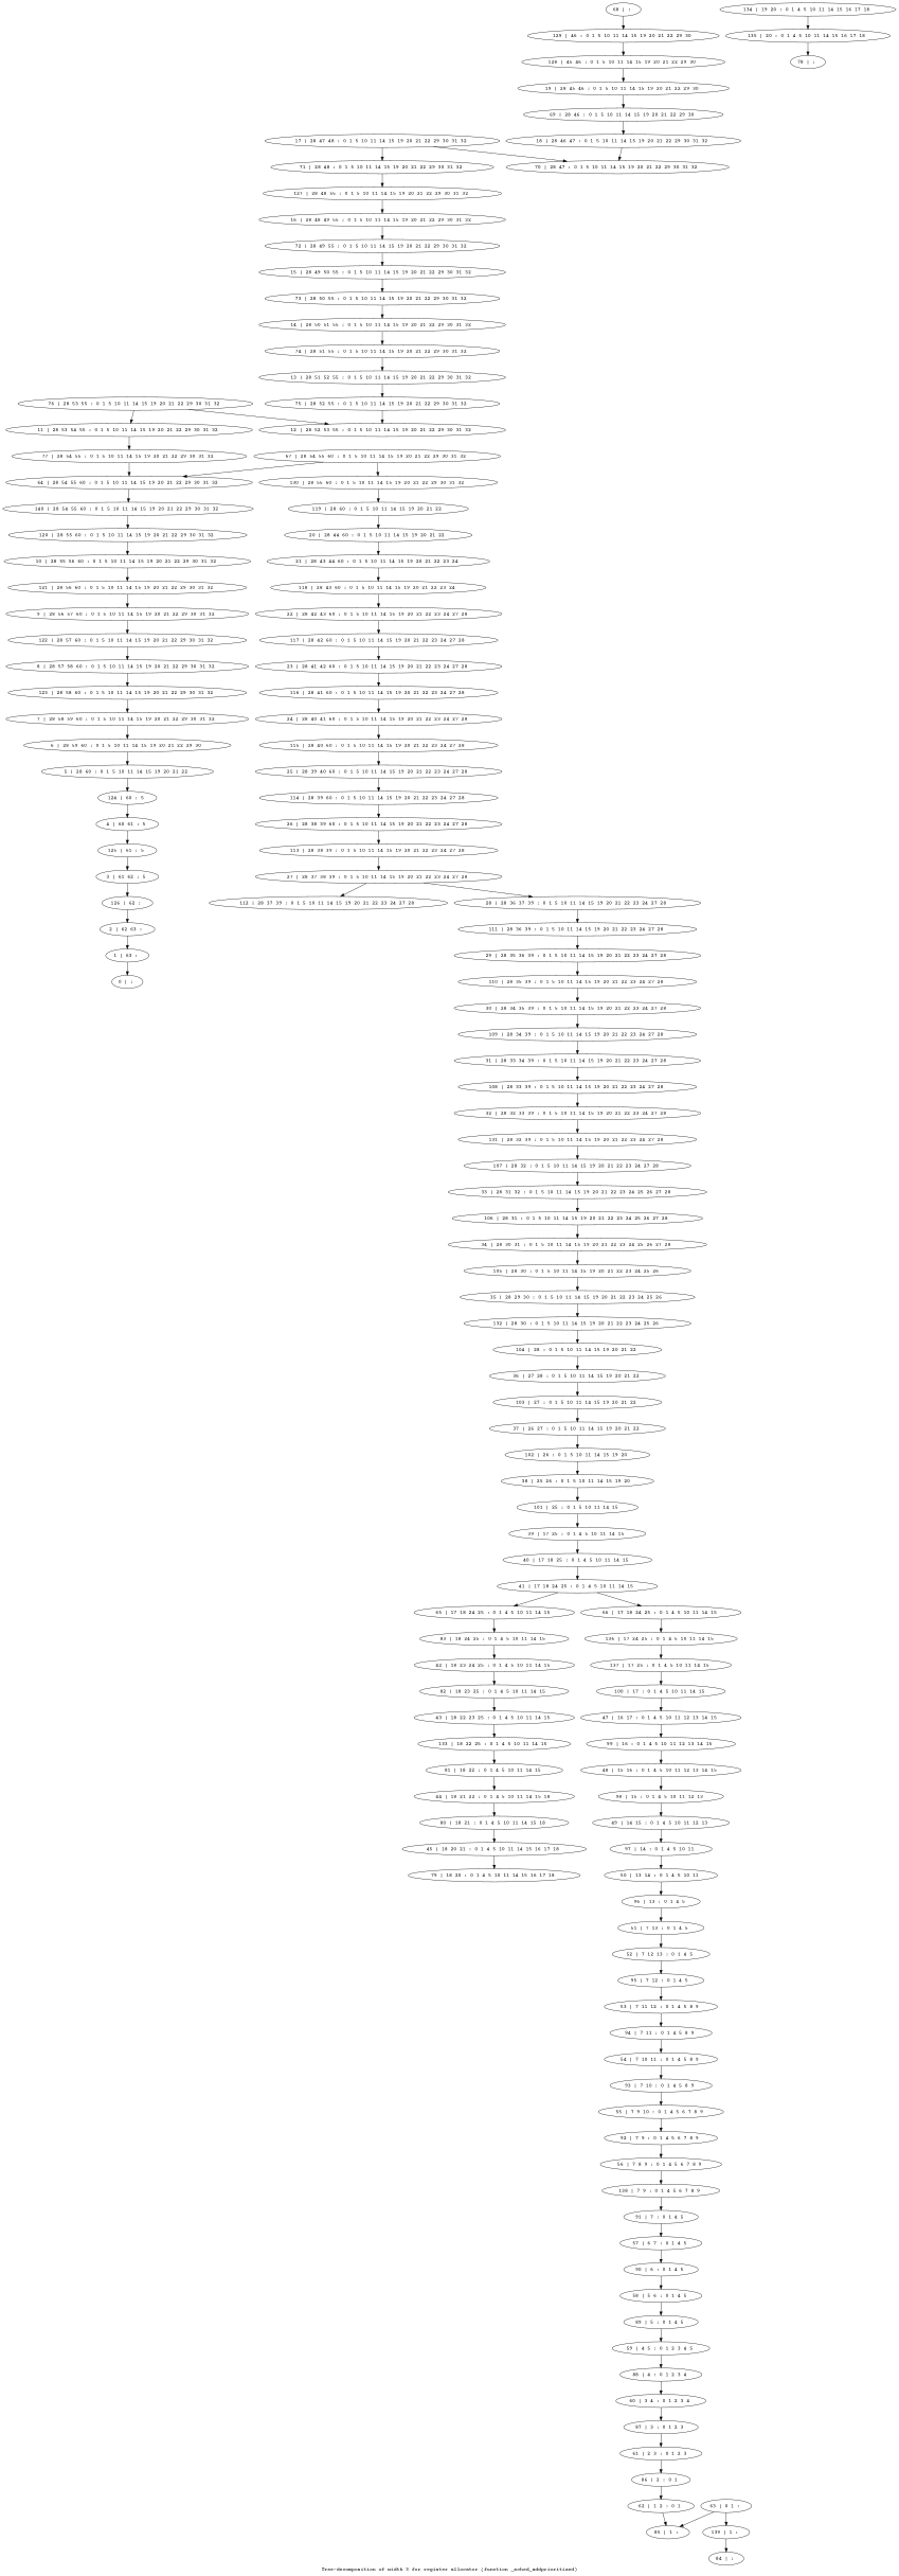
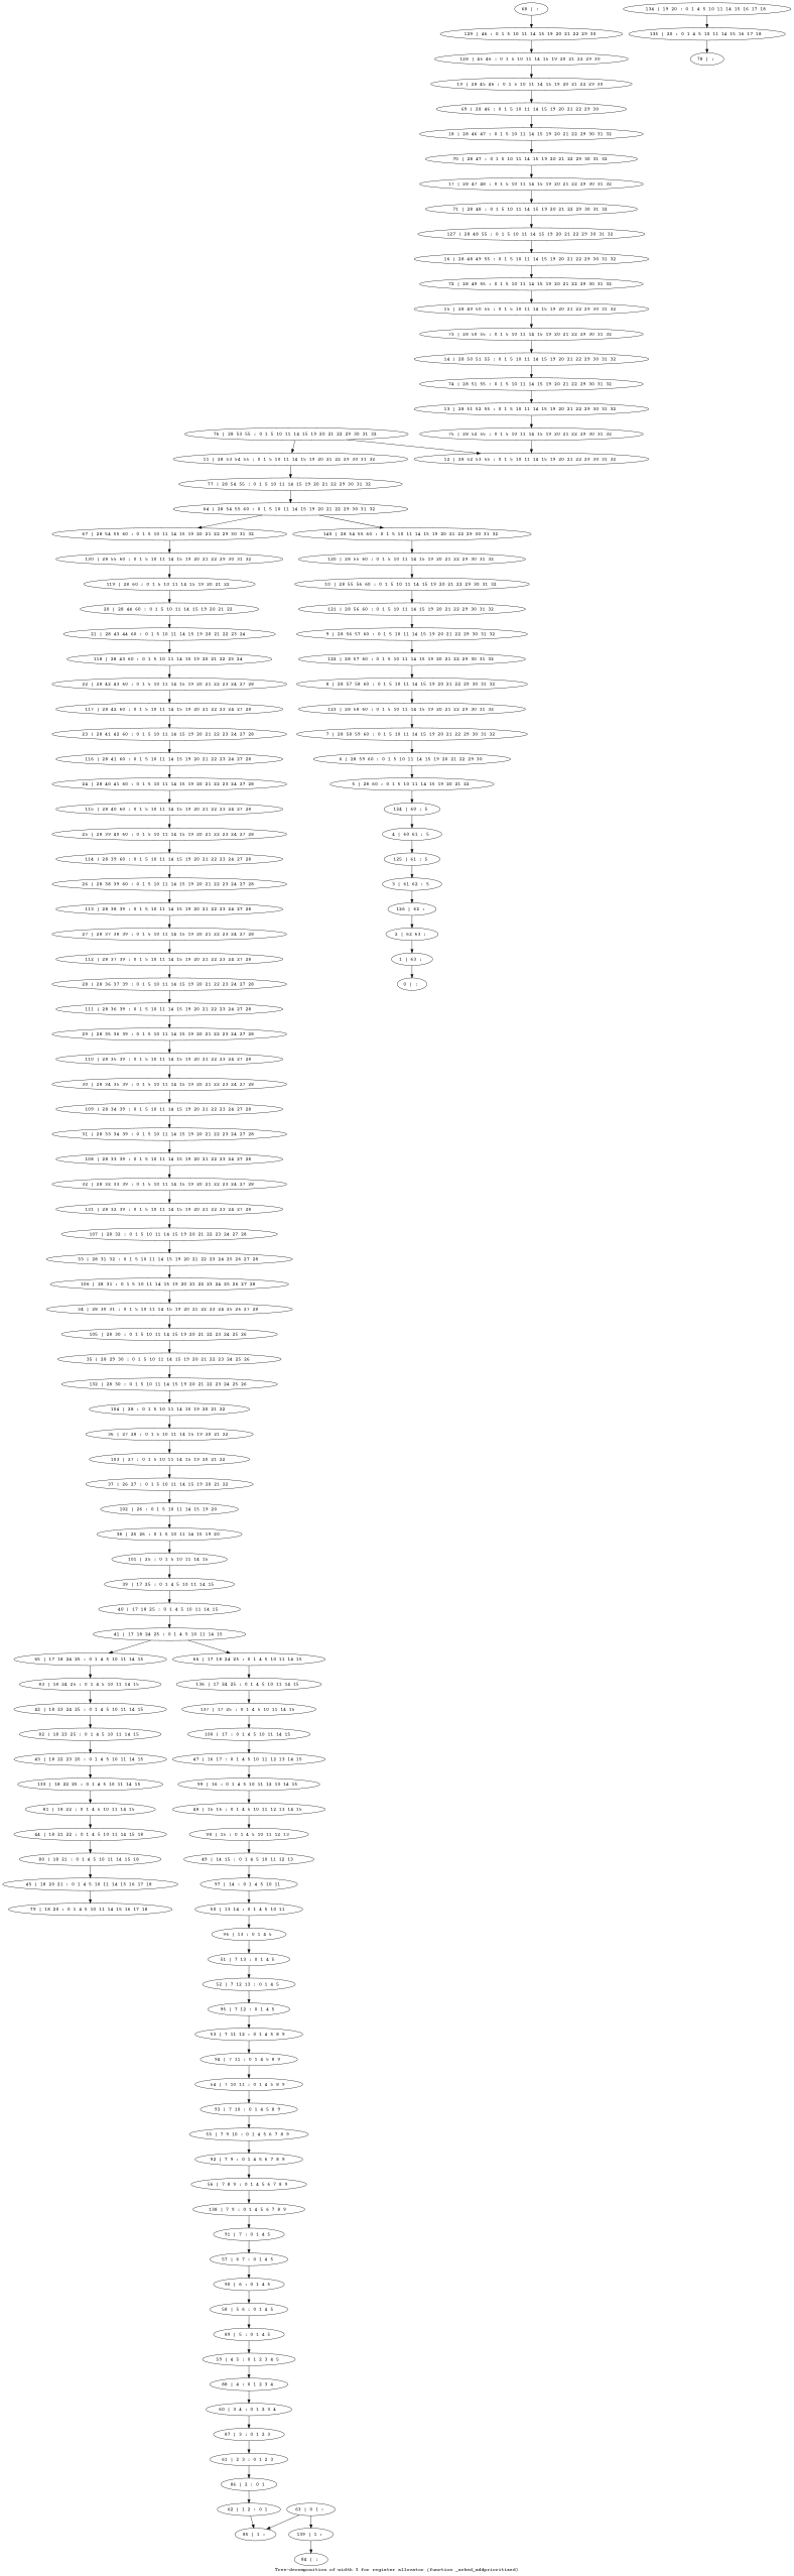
  digraph {
    fontname="Courier Prime"
    label="Tree-decomposition of width 3 for register allocator (function _sched_addprioritized)"
    node [fontname="Courier Prime"]
    edge [fontname="Courier Prime"]
    n1 [label="0 | : "]
    n2 [label="1 | 63 : "]
    n3 [label="2 | 62 63 : "]
    n4 [label="3 | 61 62 : 5 "]
    n5 [label="126 | 62 : "]
    n6 [label="4 | 60 61 : 5 "]
    n7 [label="125 | 61 : 5 "]
    n8 [label="5 | 28 60 : 0 1 5 10 11 14 15 19 20 21 22 "]
    n9 [label="124 | 60 : 5 "]
    n10 [label="6 | 28 59 60 : 0 1 5 10 11 14 15 19 20 21 22 29 30 "]
    n11 [label="7 | 28 58 59 60 : 0 1 5 10 11 14 15 19 20 21 22 29 30 31 32 "]
    n12 [label="8 | 28 57 58 60 : 0 1 5 10 11 14 15 19 20 21 22 29 30 31 32 "]
    n13 [label="123 | 28 58 60 : 0 1 5 10 11 14 15 19 20 21 22 29 30 31 32 "]
    n14 [label="9 | 28 56 57 60 : 0 1 5 10 11 14 15 19 20 21 22 29 30 31 32 "]
    n15 [label="122 | 28 57 60 : 0 1 5 10 11 14 15 19 20 21 22 29 30 31 32 "]
    n16 [label="10 | 28 55 56 60 : 0 1 5 10 11 14 15 19 20 21 22 29 30 31 32 "]
    n17 [label="121 | 28 56 60 : 0 1 5 10 11 14 15 19 20 21 22 29 30 31 32 "]
    n18 [label="11 | 28 53 54 55 : 0 1 5 10 11 14 15 19 20 21 22 29 30 31 32 "]
    n19 [label="77 | 28 54 55 : 0 1 5 10 11 14 15 19 20 21 22 29 30 31 32 "]
    n20 [label="64 | 28 54 55 60 : 0 1 5 10 11 14 15 19 20 21 22 29 30 31 32 "]
    n21 [label="12 | 28 52 53 55 : 0 1 5 10 11 14 15 19 20 21 22 29 30 31 32 "]
    n22 [label="76 | 28 53 55 : 0 1 5 10 11 14 15 19 20 21 22 29 30 31 32 "]
    n23 [label="13 | 28 51 52 55 : 0 1 5 10 11 14 15 19 20 21 22 29 30 31 32 "]
    n24 [label="75 | 28 52 55 : 0 1 5 10 11 14 15 19 20 21 22 29 30 31 32 "]
    n25 [label="14 | 28 50 51 55 : 0 1 5 10 11 14 15 19 20 21 22 29 30 31 32 "]
    n26 [label="74 | 28 51 55 : 0 1 5 10 11 14 15 19 20 21 22 29 30 31 32 "]
    n27 [label="15 | 28 49 50 55 : 0 1 5 10 11 14 15 19 20 21 22 29 30 31 32 "]
    n28 [label="73 | 28 50 55 : 0 1 5 10 11 14 15 19 20 21 22 29 30 31 32 "]
    n29 [label="16 | 28 48 49 55 : 0 1 5 10 11 14 15 19 20 21 22 29 30 31 32 "]
    n30 [label="72 | 28 49 55 : 0 1 5 10 11 14 15 19 20 21 22 29 30 31 32 "]
    n31 [label="17 | 28 47 48 : 0 1 5 10 11 14 15 19 20 21 22 29 30 31 32 "]
    n32 [label="71 | 28 48 : 0 1 5 10 11 14 15 19 20 21 22 29 30 31 32 "]
    n33 [label="127 | 28 48 55 : 0 1 5 10 11 14 15 19 20 21 22 29 30 31 32 "]
    n34 [label="18 | 28 46 47 : 0 1 5 10 11 14 15 19 20 21 22 29 30 31 32 "]
    n35 [label="70 | 28 47 : 0 1 5 10 11 14 15 19 20 21 22 29 30 31 32 "]
    n36 [label="19 | 28 45 46 : 0 1 5 10 11 14 15 19 20 21 22 29 30 "]
    n37 [label="69 | 28 46 : 0 1 5 10 11 14 15 19 20 21 22 29 30 "]
    n38 [label="20 | 28 44 60 : 0 1 5 10 11 14 15 19 20 21 22 "]
    n39 [label="21 | 28 43 44 60 : 0 1 5 10 11 14 15 19 20 21 22 23 24 "]
    n40 [label="118 | 28 43 60 : 0 1 5 10 11 14 15 19 20 21 22 23 24 "]
    n41 [label="22 | 28 42 43 60 : 0 1 5 10 11 14 15 19 20 21 22 23 24 27 28 "]
    n42 [label="117 | 28 42 60 : 0 1 5 10 11 14 15 19 20 21 22 23 24 27 28 "]
    n43 [label="23 | 28 41 42 60 : 0 1 5 10 11 14 15 19 20 21 22 23 24 27 28 "]
    n44 [label="116 | 28 41 60 : 0 1 5 10 11 14 15 19 20 21 22 23 24 27 28 "]
    n45 [label="24 | 28 40 41 60 : 0 1 5 10 11 14 15 19 20 21 22 23 24 27 28 "]
    n46 [label="115 | 28 40 60 : 0 1 5 10 11 14 15 19 20 21 22 23 24 27 28 "]
    n47 [label="25 | 28 39 40 60 : 0 1 5 10 11 14 15 19 20 21 22 23 24 27 28 "]
    n48 [label="114 | 28 39 60 : 0 1 5 10 11 14 15 19 20 21 22 23 24 27 28 "]
    n49 [label="26 | 28 38 39 60 : 0 1 5 10 11 14 15 19 20 21 22 23 24 27 28 "]
    n50 [label="113 | 28 38 39 : 0 1 5 10 11 14 15 19 20 21 22 23 24 27 28 "]
    n51 [label="27 | 28 37 38 39 : 0 1 5 10 11 14 15 19 20 21 22 23 24 27 28 "]
    n52 [label="112 | 28 37 39 : 0 1 5 10 11 14 15 19 20 21 22 23 24 27 28 "]
    n53 [label="28 | 28 36 37 39 : 0 1 5 10 11 14 15 19 20 21 22 23 24 27 28 "]
    n54 [label="111 | 28 36 39 : 0 1 5 10 11 14 15 19 20 21 22 23 24 27 28 "]
    n55 [label="29 | 28 35 36 39 : 0 1 5 10 11 14 15 19 20 21 22 23 24 27 28 "]
    n56 [label="110 | 28 35 39 : 0 1 5 10 11 14 15 19 20 21 22 23 24 27 28 "]
    n57 [label="30 | 28 34 35 39 : 0 1 5 10 11 14 15 19 20 21 22 23 24 27 28 "]
    n58 [label="109 | 28 34 39 : 0 1 5 10 11 14 15 19 20 21 22 23 24 27 28 "]
    n59 [label="31 | 28 33 34 39 : 0 1 5 10 11 14 15 19 20 21 22 23 24 27 28 "]
    n60 [label="108 | 28 33 39 : 0 1 5 10 11 14 15 19 20 21 22 23 24 27 28 "]
    n61 [label="32 | 28 32 33 39 : 0 1 5 10 11 14 15 19 20 21 22 23 24 27 28 "]
    n62 [label="131 | 28 32 39 : 0 1 5 10 11 14 15 19 20 21 22 23 24 27 28 "]
    n63 [label="107 | 28 32 : 0 1 5 10 11 14 15 19 20 21 22 23 24 27 28 "]
    n64 [label="33 | 28 31 32 : 0 1 5 10 11 14 15 19 20 21 22 23 24 25 26 27 28 "]
    n65 [label="106 | 28 31 : 0 1 5 10 11 14 15 19 20 21 22 23 24 25 26 27 28 "]
    n66 [label="34 | 28 30 31 : 0 1 5 10 11 14 15 19 20 21 22 23 24 25 26 27 28 "]
    n67 [label="105 | 28 30 : 0 1 5 10 11 14 15 19 20 21 22 23 24 25 26 "]
    n68 [label="35 | 28 29 30 : 0 1 5 10 11 14 15 19 20 21 22 23 24 25 26 "]
    n69 [label="132 | 28 30 : 0 1 5 10 11 14 15 19 20 21 22 23 24 25 26 "]
    n70 [label="104 | 28 : 0 1 5 10 11 14 15 19 20 21 22 "]
    n71 [label="36 | 27 28 : 0 1 5 10 11 14 15 19 20 21 22 "]
    n72 [label="103 | 27 : 0 1 5 10 11 14 15 19 20 21 22 "]
    n73 [label="37 | 26 27 : 0 1 5 10 11 14 15 19 20 21 22 "]
    n74 [label="102 | 26 : 0 1 5 10 11 14 15 19 20 "]
    n75 [label="38 | 25 26 : 0 1 5 10 11 14 15 19 20 "]
    n76 [label="101 | 25 : 0 1 5 10 11 14 15 "]
    n77 [label="39 | 17 25 : 0 1 4 5 10 11 14 15 "]
    n78 [label="40 | 17 18 25 : 0 1 4 5 10 11 14 15 "]
    n79 [label="41 | 17 18 24 25 : 0 1 4 5 10 11 14 15 "]
    n80 [label="65 | 17 18 24 25 : 0 1 4 5 10 11 14 15 "]
    n81 [label="66 | 17 18 24 25 : 0 1 4 5 10 11 14 15 "]
    n82 [label="83 | 18 24 25 : 0 1 4 5 10 11 14 15 "]
    n83 [label="136 | 17 24 25 : 0 1 4 5 10 11 14 15 "]
    n84 [label="42 | 18 23 24 25 : 0 1 4 5 10 11 14 15 "]
    n85 [label="82 | 18 23 25 : 0 1 4 5 10 11 14 15 "]
    n86 [label="43 | 18 22 23 25 : 0 1 4 5 10 11 14 15 "]
    n87 [label="133 | 18 22 25 : 0 1 4 5 10 11 14 15 "]
    n88 [label="81 | 18 22 : 0 1 4 5 10 11 14 15 "]
    n89 [label="44 | 18 21 22 : 0 1 4 5 10 11 14 15 18 "]
    n90 [label="80 | 18 21 : 0 1 4 5 10 11 14 15 18 "]
    n91 [label="45 | 18 20 21 : 0 1 4 5 10 11 14 15 16 17 18 "]
    n92 [label="79 | 18 20 : 0 1 4 5 10 11 14 15 16 17 18 "]
    n93 [label="134 | 19 20 : 0 1 4 5 10 11 14 15 16 17 18 "]
    n94 [label="135 | 20 : 0 1 4 5 10 11 14 15 16 17 18 "]
    n95 [label="47 | 16 17 : 0 1 4 5 10 11 12 13 14 15 "]
    n96 [label="99 | 16 : 0 1 4 5 10 11 12 13 14 15 "]
    n97 [label="48 | 15 16 : 0 1 4 5 10 11 12 13 14 15 "]
    n98 [label="98 | 15 : 0 1 4 5 10 11 12 13 "]
    n99 [label="49 | 14 15 : 0 1 4 5 10 11 12 13 "]
    n100 [label="97 | 14 : 0 1 4 5 10 11 "]
    n101 [label="50 | 13 14 : 0 1 4 5 10 11 "]
    n102 [label="96 | 13 : 0 1 4 5 "]
    n103 [label="51 | 7 13 : 0 1 4 5 "]
    n104 [label="52 | 7 12 13 : 0 1 4 5 "]
    n105 [label="95 | 7 12 : 0 1 4 5 "]
    n106 [label="53 | 7 11 12 : 0 1 4 5 8 9 "]
    n107 [label="94 | 7 11 : 0 1 4 5 8 9 "]
    n108 [label="54 | 7 10 11 : 0 1 4 5 8 9 "]
    n109 [label="93 | 7 10 : 0 1 4 5 8 9 "]
    n110 [label="55 | 7 9 10 : 0 1 4 5 6 7 8 9 "]
    n111 [label="92 | 7 9 : 0 1 4 5 6 7 8 9 "]
    n112 [label="56 | 7 8 9 : 0 1 4 5 6 7 8 9 "]
    n113 [label="138 | 7 9 : 0 1 4 5 6 7 8 9 "]
    n114 [label="91 | 7 : 0 1 4 5 "]
    n115 [label="57 | 6 7 : 0 1 4 5 "]
    n116 [label="90 | 6 : 0 1 4 5 "]
    n117 [label="58 | 5 6 : 0 1 4 5 "]
    n118 [label="89 | 5 : 0 1 4 5 "]
    n119 [label="59 | 4 5 : 0 1 2 3 4 5 "]
    n120 [label="88 | 4 : 0 1 2 3 4 "]
    n121 [label="60 | 3 4 : 0 1 2 3 4 "]
    n122 [label="87 | 3 : 0 1 2 3 "]
    n123 [label="61 | 2 3 : 0 1 2 3 "]
    n124 [label="86 | 2 : 0 1 "]
    n125 [label="62 | 1 2 : 0 1 "]
    n126 [label="85 | 1 : "]
    n127 [label="63 | 0 1 : "]
    n128 [label="139 | 1 : "]
    n129 [label="84 | : "]
    n130 [label="67 | 28 54 55 60 : 0 1 5 10 11 14 15 19 20 21 22 29 30 31 32 "]
    n131 [label="140 | 28 54 55 60 : 0 1 5 10 11 14 15 19 20 21 22 29 30 31 32 "]
    n132 [label="130 | 28 55 60 : 0 1 5 10 11 14 15 19 20 21 22 29 30 31 32 "]
    n133 [label="120 | 28 55 60 : 0 1 5 10 11 14 15 19 20 21 22 29 30 31 32 "]
    n134 [label="137 | 17 25 : 0 1 4 5 10 11 14 15 "]
    n135 [label="119 | 28 60 : 0 1 5 10 11 14 15 19 20 21 22 "]
    n136 [label="68 | : "]
    n137 [label="129 | 46 : 0 1 5 10 11 14 15 19 20 21 22 29 30 "]
    n138 [label="128 | 45 46 : 0 1 5 10 11 14 15 19 20 21 22 29 30 "]
    n139 [label="78 | : "]
    n140 [label="100 | 17 : 0 1 4 5 10 11 14 15 "]
    n2 -> n1
    n3 -> n2
    n4 -> n5
    n5 -> n3
    n6 -> n7
    n7 -> n4
    n8 -> n9
    n9 -> n6
    n10 -> n8
    n11 -> n10
    n12 -> n13
    n13 -> n11
    n14 -> n15
    n15 -> n12
    n16 -> n17
    n17 -> n14
    n18 -> n19
    n19 -> n20
-   n130 -> n20
+   n20 -> n130
    n20 -> n131
    n22 -> n18
    n22 -> n21
    n23 -> n24
    n24 -> n21
    n25 -> n26
    n26 -> n23
    n27 -> n28
    n28 -> n25
    n29 -> n30
    n30 -> n27
    n31 -> n32
    n32 -> n33
    n33 -> n29
    n34 -> n35
-   n31 -> n35
+   n35 -> n31
    n36 -> n37
    n37 -> n34
    n38 -> n39
    n39 -> n40
    n40 -> n41
    n41 -> n42
    n42 -> n43
    n43 -> n44
    n44 -> n45
    n45 -> n46
    n46 -> n47
    n47 -> n48
    n48 -> n49
    n49 -> n50
    n50 -> n51
    n51 -> n52
-   n51 -> n53
+   n52 -> n53
    n53 -> n54
    n54 -> n55
    n55 -> n56
    n56 -> n57
    n57 -> n58
    n58 -> n59
    n59 -> n60
    n60 -> n61
    n61 -> n62
    n62 -> n63
    n63 -> n64
    n64 -> n65
    n65 -> n66
    n66 -> n67
    n67 -> n68
    n68 -> n69
    n69 -> n70
    n70 -> n71
    n71 -> n72
    n72 -> n73
    n73 -> n74
    n74 -> n75
    n75 -> n76
    n76 -> n77
    n77 -> n78
    n78 -> n79
    n79 -> n80
    n79 -> n81
    n80 -> n82
    n81 -> n83
    n82 -> n84
    n83 -> n134
    n84 -> n85
    n85 -> n86
    n86 -> n87
    n87 -> n88
    n88 -> n89
    n89 -> n90
    n90 -> n91
    n91 -> n92
    n93 -> n94
    n94 -> n139
    n95 -> n96
    n96 -> n97
    n97 -> n98
    n98 -> n99
    n99 -> n100
    n100 -> n101
    n101 -> n102
    n102 -> n103
    n103 -> n104
    n104 -> n105
    n105 -> n106
    n106 -> n107
    n107 -> n108
    n108 -> n109
    n109 -> n110
    n110 -> n111
    n111 -> n112
    n112 -> n113
    n113 -> n114
    n114 -> n115
    n115 -> n116
    n116 -> n117
    n117 -> n118
    n118 -> n119
    n119 -> n120
    n120 -> n121
    n121 -> n122
    n122 -> n123
    n123 -> n124
    n124 -> n125
    n125 -> n126
    n127 -> n126
    n127 -> n128
    n128 -> n129
    n130 -> n132
    n131 -> n133
    n132 -> n135
    n133 -> n16
    n134 -> n140
    n135 -> n38
    n136 -> n137
    n137 -> n138
    n138 -> n36
    n140 -> n95
  }
